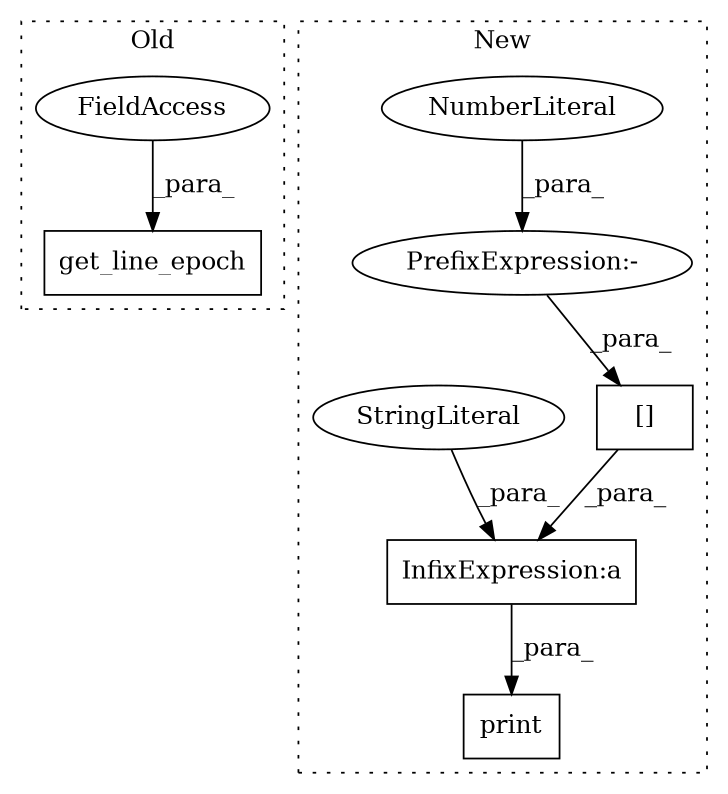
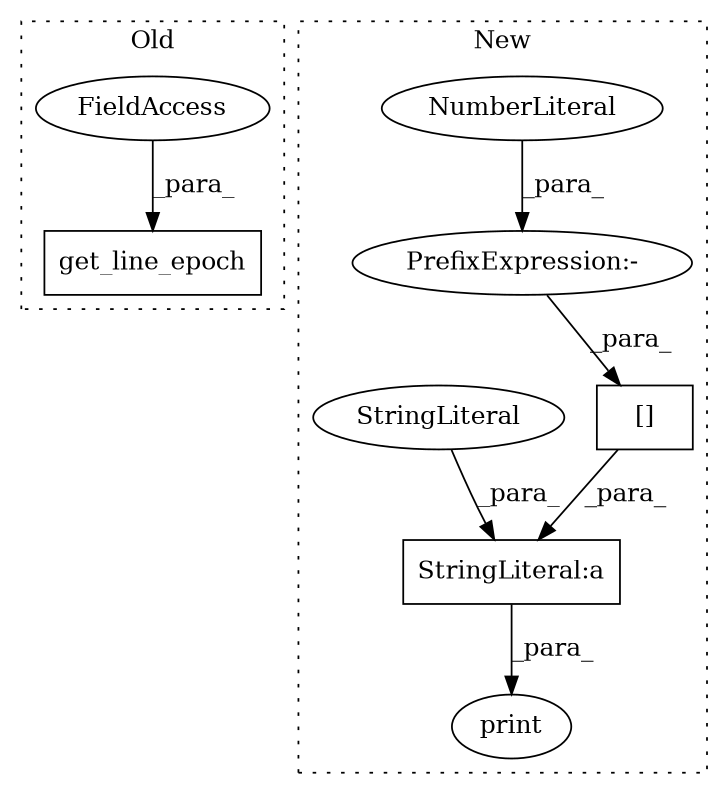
  digraph {
    node [a=32 l=1 shape=box]
    n1 [l="15,1" label=get_line_epoch s="15630,15649"]
    n2 [a=22 l=4 label=FieldAccess s=15645 shape=ellipse]
-   n3 [l="6,1" label=print s="26709,26772"]
-   n4 [a=27 l=3 label="InfixExpression:a" s=26748]
+   n3 [l="6,1" label=print s="26709,26772" shape=ellipse]
+   n4 [a=27 l=3 label="StringLiteral:a" s=26748]
    n5 [a=2 l="18,1" label="[]" s="26751,26771"]
    n6 [a=38 label="PrefixExpression:-" s=26769 shape=ellipse]
    n7 [a=34 label=NumberLiteral s=26770 shape=ellipse]
    n8 [a=45 l=33 label=StringLiteral s=26715 shape=ellipse]
    subgraph cluster_1 {
      label=Old
      style=dotted
      n1
      n2
    }
    subgraph cluster_2 {
      label=New
      style=dotted
      n3
      n4
      n5
      n6
      n7
      n8
    }
    n2 -> n1 [label=_para_]
    n4 -> n3 [label=_para_]
    n5 -> n4 [label=_para_]
    n6 -> n5 [label=_para_]
    n7 -> n6 [label=_para_]
    n8 -> n4 [label=_para_]
  }
